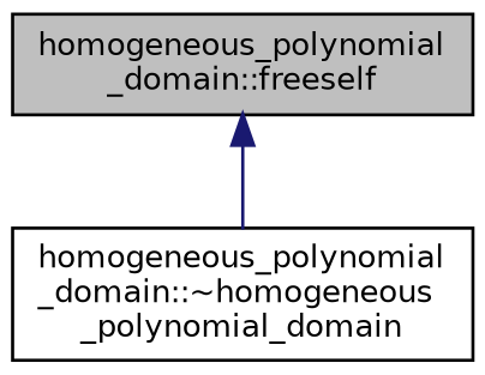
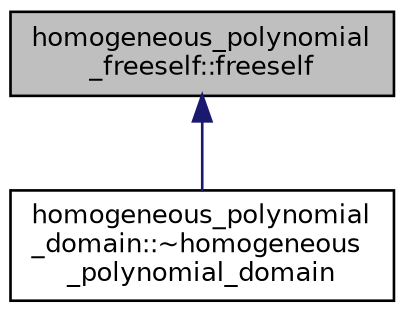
  digraph {
    rankdir=TB
    node [color=black fontname=Helvetica fontsize=10 shape=record style=filled]
-   n1 [fillcolor=grey75 fontcolor=black height=0.2 label="homogeneous_polynomial\l_domain::freeself" width=0.4]
+   n1 [fillcolor=grey75 fontcolor=black height=0.2 label="homogeneous_polynomial\l_freeself::freeself" width=0.4]
    n2 [fillcolor=white height=0.2 label="homogeneous_polynomial\l_domain::~homogeneous\l_polynomial_domain" width=0.4]
    n1 -> n2 [color=midnightblue dir=back fontname=Helvetica fontsize=10 labelfontname=Helvetica labelfontsize=10 style=solid]
  }
